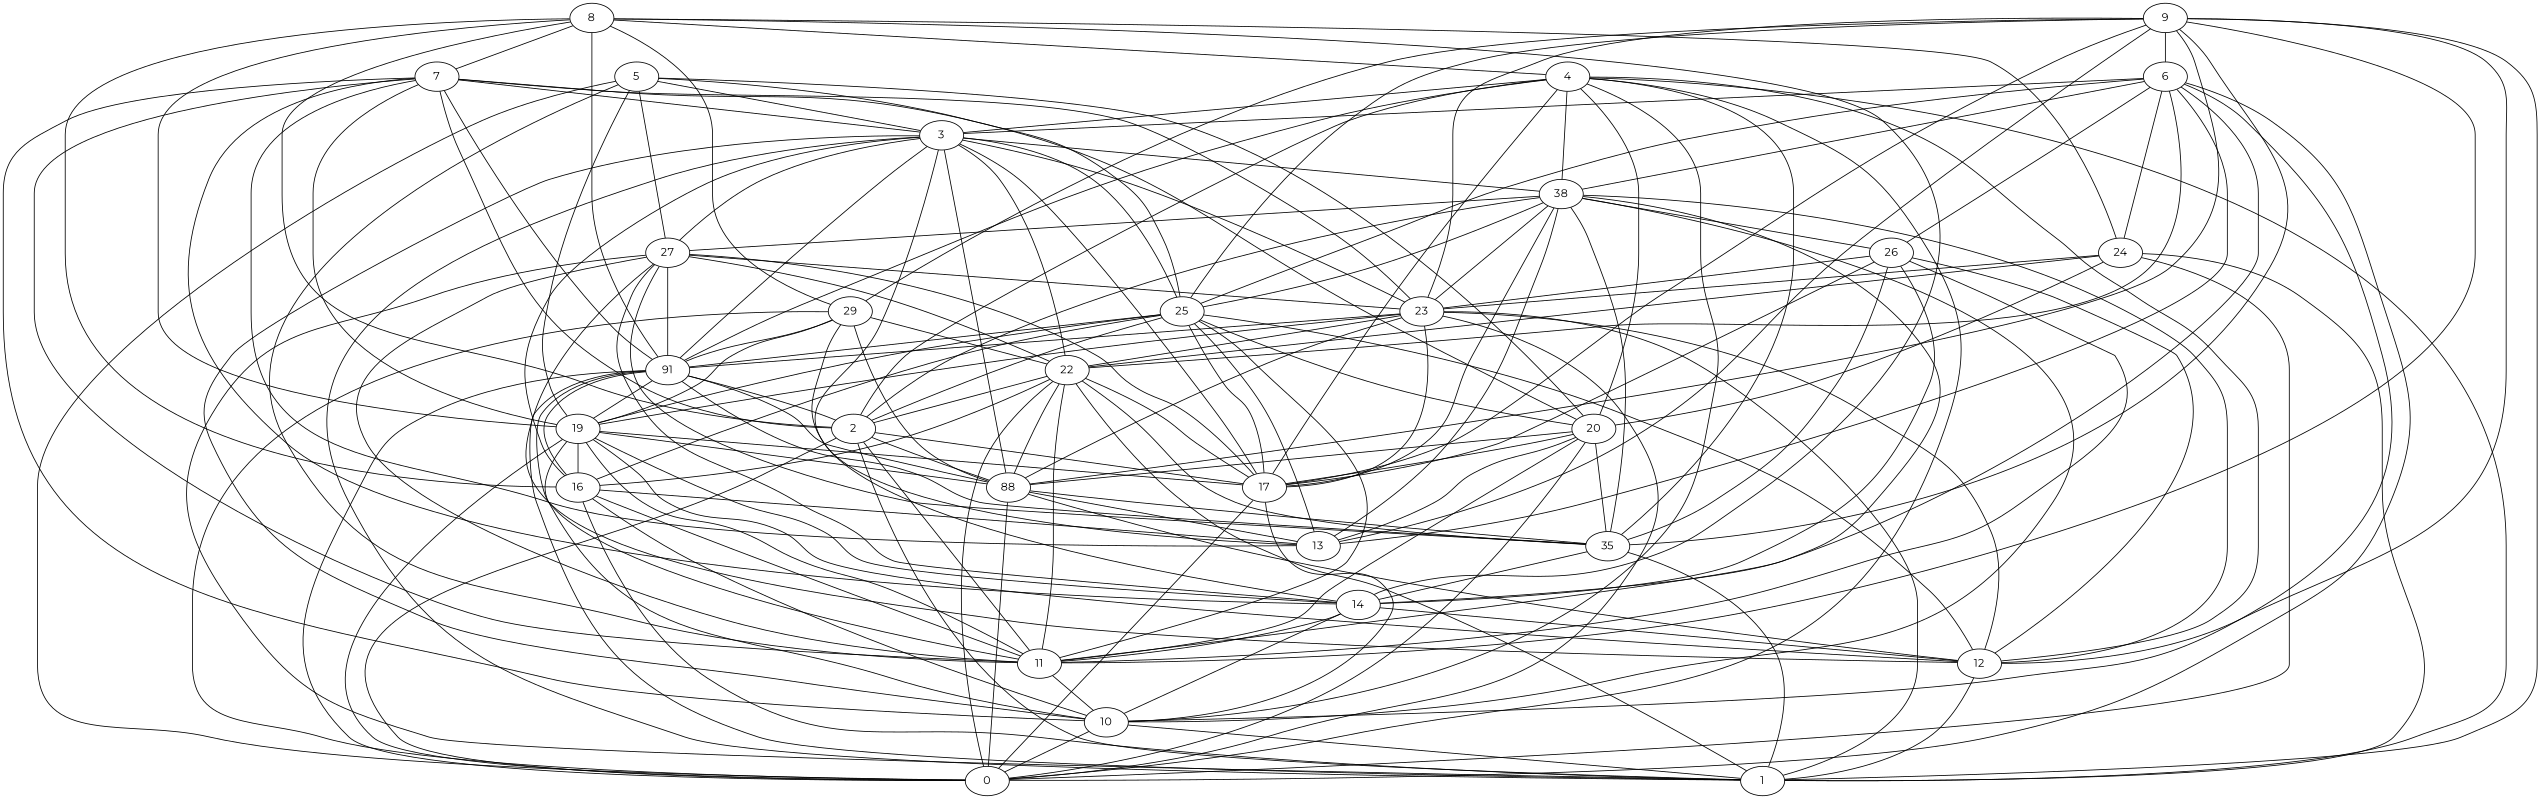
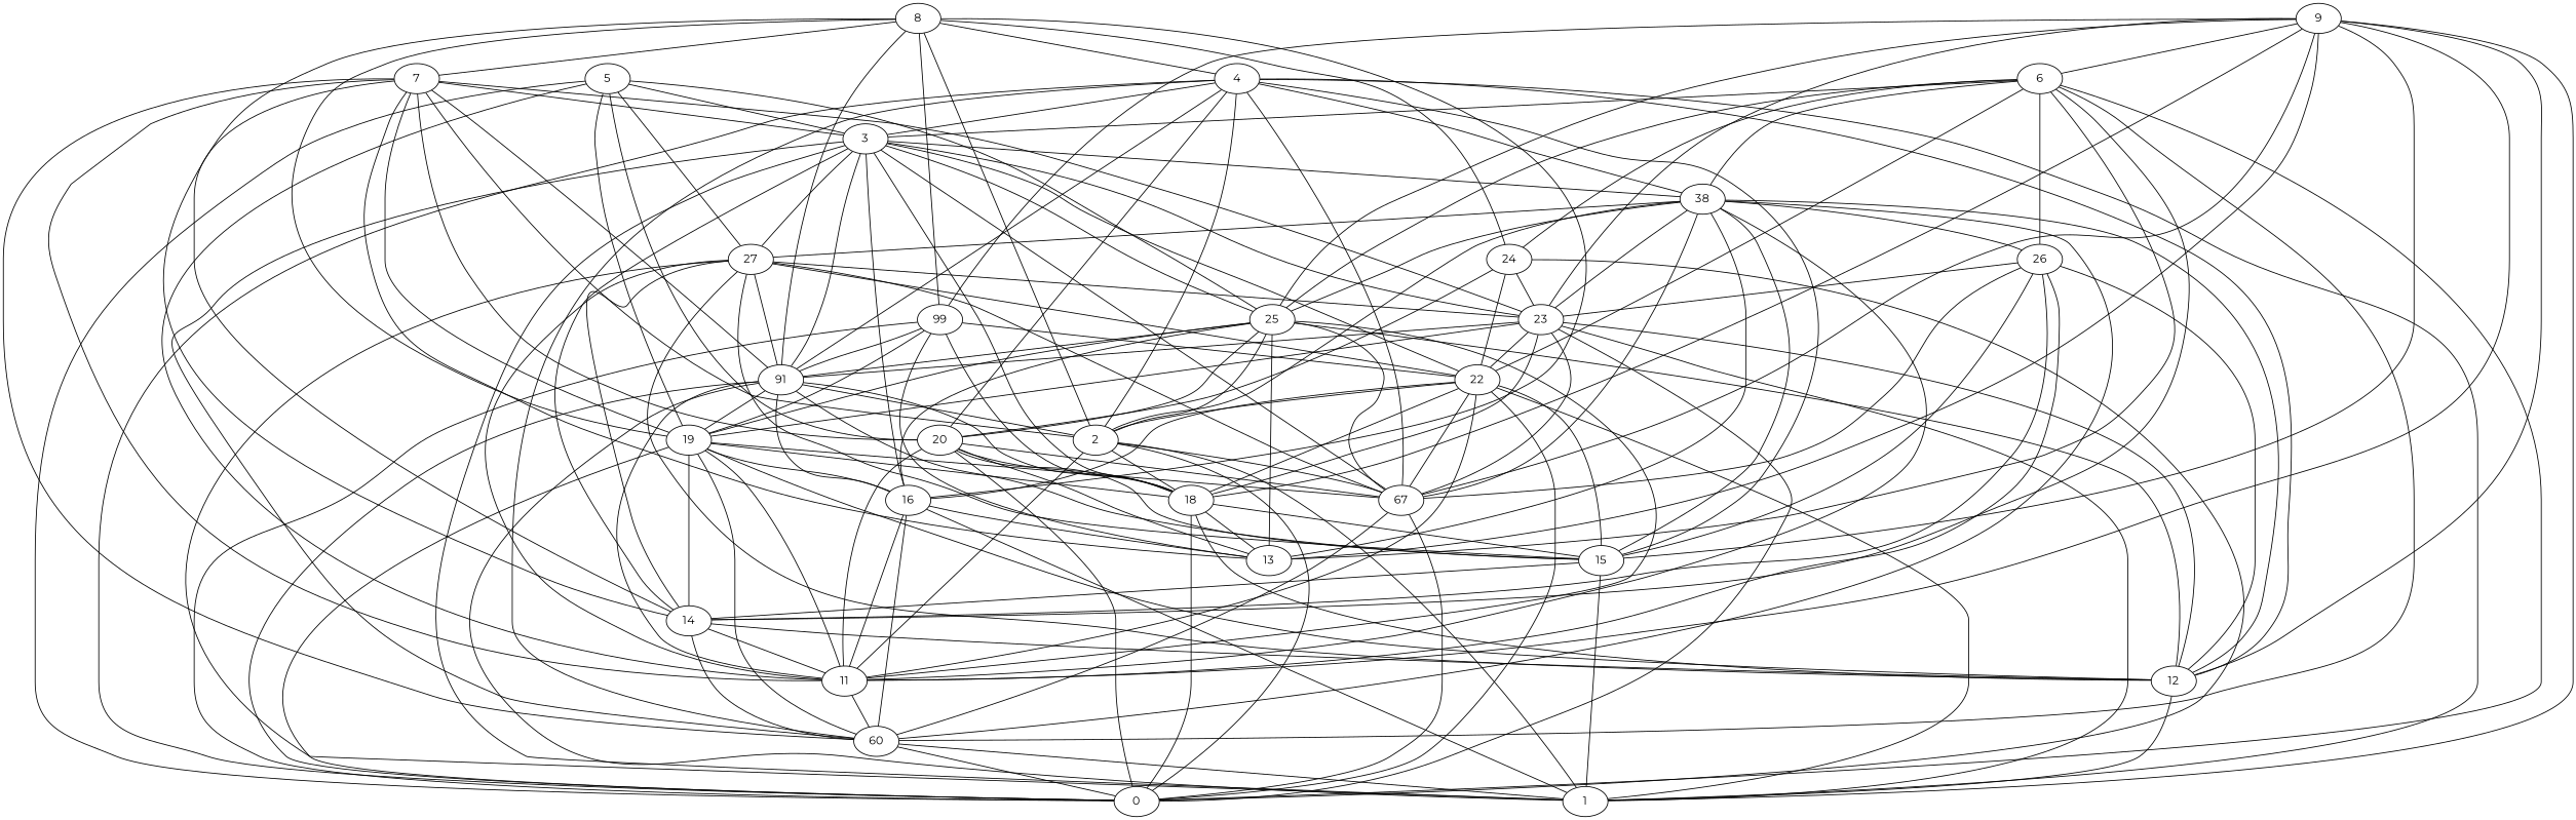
  digraph {
    fontname=Montserrat
    node [fontname=Montserrat]
    edge [color=black dir=none fontname=Montserrat]
    4
    20
    n3 [label=38]
    3
    2
    n6 [label=91]
    12
-   15 [label=35]
+   15
    0
-   10
+   10 [label=60]
    1
-   17
+   17 [label=67]
    11
-   18 [label=88]
+   18
    13
    26
    25
    27
    23
    22
    16
    14
    19
    9
-   29
+   29 [label=99]
    6
    24
    8
    7
    5
    subgraph sub_1 {
      4
      20
      n3
      3
      2
      n6
      12
      15
      0
      10
      1
      17
      11
      18
      13
      26
      25
      27
      23
      22
      16
      14
      19
      9
      29
      6
      24
      8
      7
      5
    }
    4 -> 20
    4 -> n3
    4 -> 3
    4 -> 2
    4 -> n6
    4 -> 12
    4 -> 15
    4 -> 0
    4 -> 10
    4 -> 1
    4 -> 17
    20 -> 15
    20 -> 0
    20 -> 17
    20 -> 11
    20 -> 18
    20 -> 13
    n3 -> 2
    n3 -> 12
    n3 -> 15
    n3 -> 10
    n3 -> 17
    n3 -> 11
    n3 -> 13
    n3 -> 26
    n3 -> 25
    n3 -> 27
    n3 -> 23
    3 -> n3
    3 -> n6
    3 -> 10
    3 -> 1
    3 -> 17
    3 -> 18
    3 -> 25
    3 -> 27
    3 -> 23
    3 -> 22
    3 -> 16
    3 -> 14
    2 -> 0
    2 -> 1
    2 -> 17
    2 -> 11
    2 -> 18
    n6 -> 2
    n6 -> 15
    n6 -> 0
    n6 -> 1
    n6 -> 11
    n6 -> 18
    n6 -> 16
    n6 -> 19
    12 -> 1
    15 -> 1
    15 -> 14
    10 -> 0
    10 -> 1
    17 -> 0
    17 -> 10
    11 -> 10
    18 -> 12
    18 -> 15
    18 -> 0
    18 -> 13
    26 -> 12
    26 -> 15
    26 -> 17
    26 -> 11
    26 -> 23
    26 -> 14
    25 -> 20
    25 -> 2
    25 -> n6
    25 -> 12
    25 -> 17
    25 -> 11
    25 -> 13
    25 -> 16
    25 -> 19
    27 -> n6
    27 -> 12
    27 -> 15
    27 -> 1
    27 -> 17
    27 -> 11
    27 -> 23
    27 -> 22
    27 -> 14
    23 -> n6
    23 -> 12
    23 -> 0
    23 -> 1
    23 -> 17
    23 -> 18
    23 -> 22
    23 -> 19
    22 -> 2
    22 -> 15
    22 -> 0
    22 -> 1
    22 -> 17
    22 -> 11
    22 -> 18
    22 -> 16
    16 -> 10
    16 -> 1
    16 -> 11
    16 -> 13
    14 -> 12
    14 -> 10
    14 -> 11
    19 -> 12
    19 -> 0
    19 -> 10
    19 -> 17
    19 -> 11
    19 -> 18
    19 -> 16
    19 -> 14
    9 -> 12
    9 -> 15
    9 -> 1
    9 -> 17
    9 -> 11
    9 -> 18
    9 -> 13
    9 -> 25
    9 -> 23
    9 -> 29
    9 -> 6
    29 -> n6
    29 -> 0
    29 -> 18
    29 -> 13
    29 -> 22
    29 -> 19
    6 -> n3
    6 -> 3
    6 -> 0
    6 -> 10
    6 -> 13
    6 -> 26
    6 -> 25
    6 -> 22
    6 -> 14
    6 -> 24
    24 -> 20
    24 -> 0
-   24 -> 1
    24 -> 23
    24 -> 22
    8 -> 4
    8 -> 2
    8 -> n6
    8 -> 16
    8 -> 14
    8 -> 19
    8 -> 29
    8 -> 24
    8 -> 7
    7 -> 20
    7 -> 3
    7 -> 2
    7 -> n6
    7 -> 10
    7 -> 11
    7 -> 13
    7 -> 23
    7 -> 14
    7 -> 19
    5 -> 20
    5 -> 3
    5 -> 0
    5 -> 11
    5 -> 25
    5 -> 27
    5 -> 19
  }
